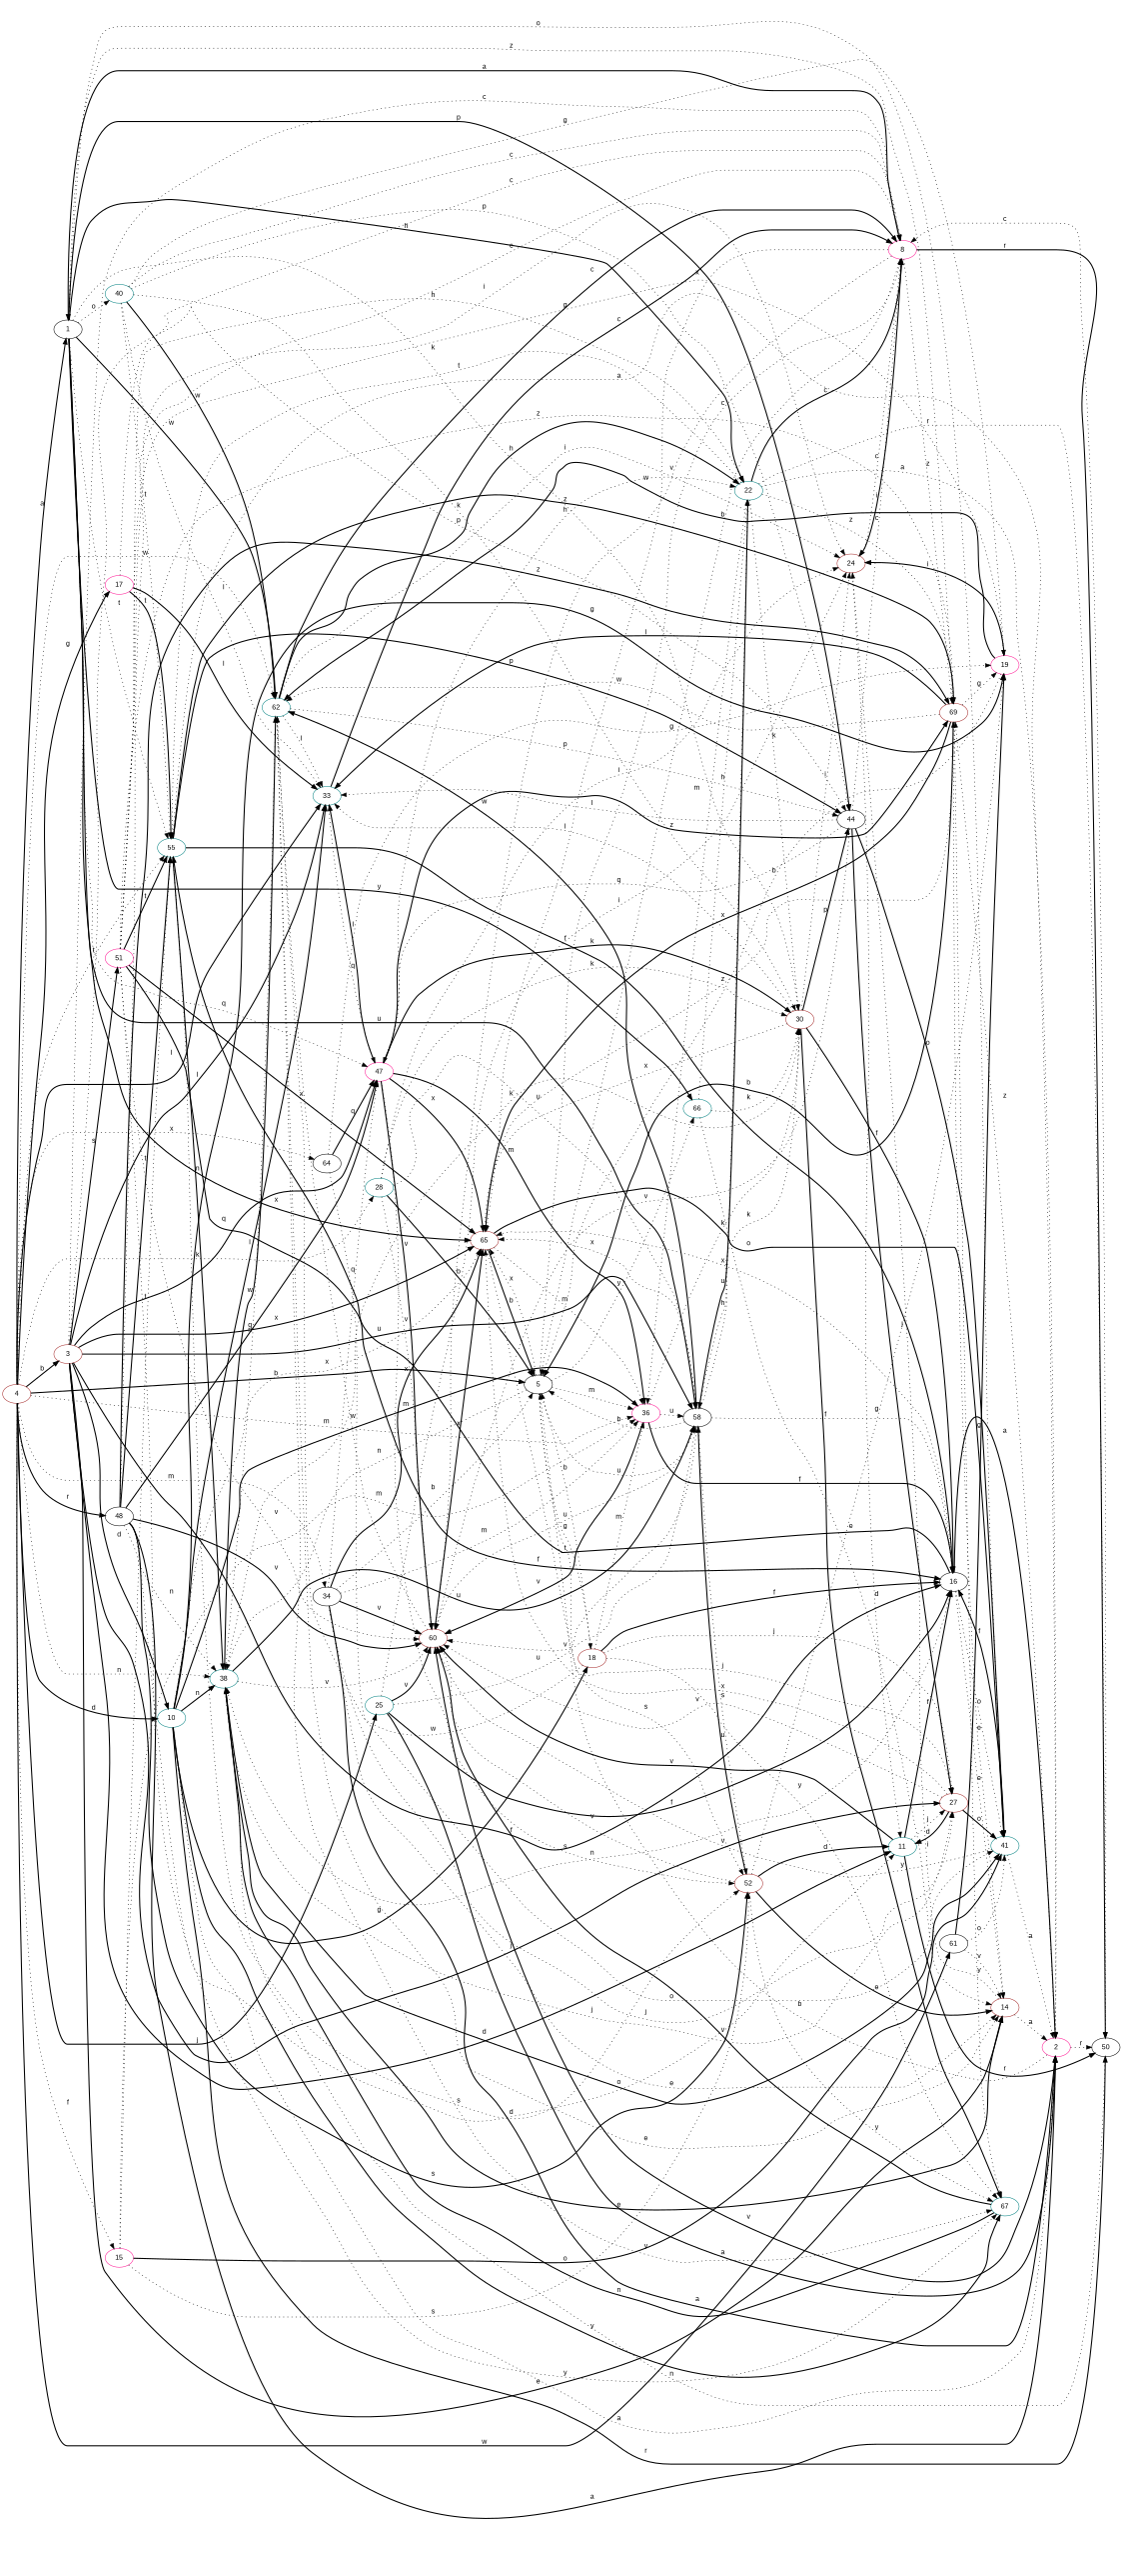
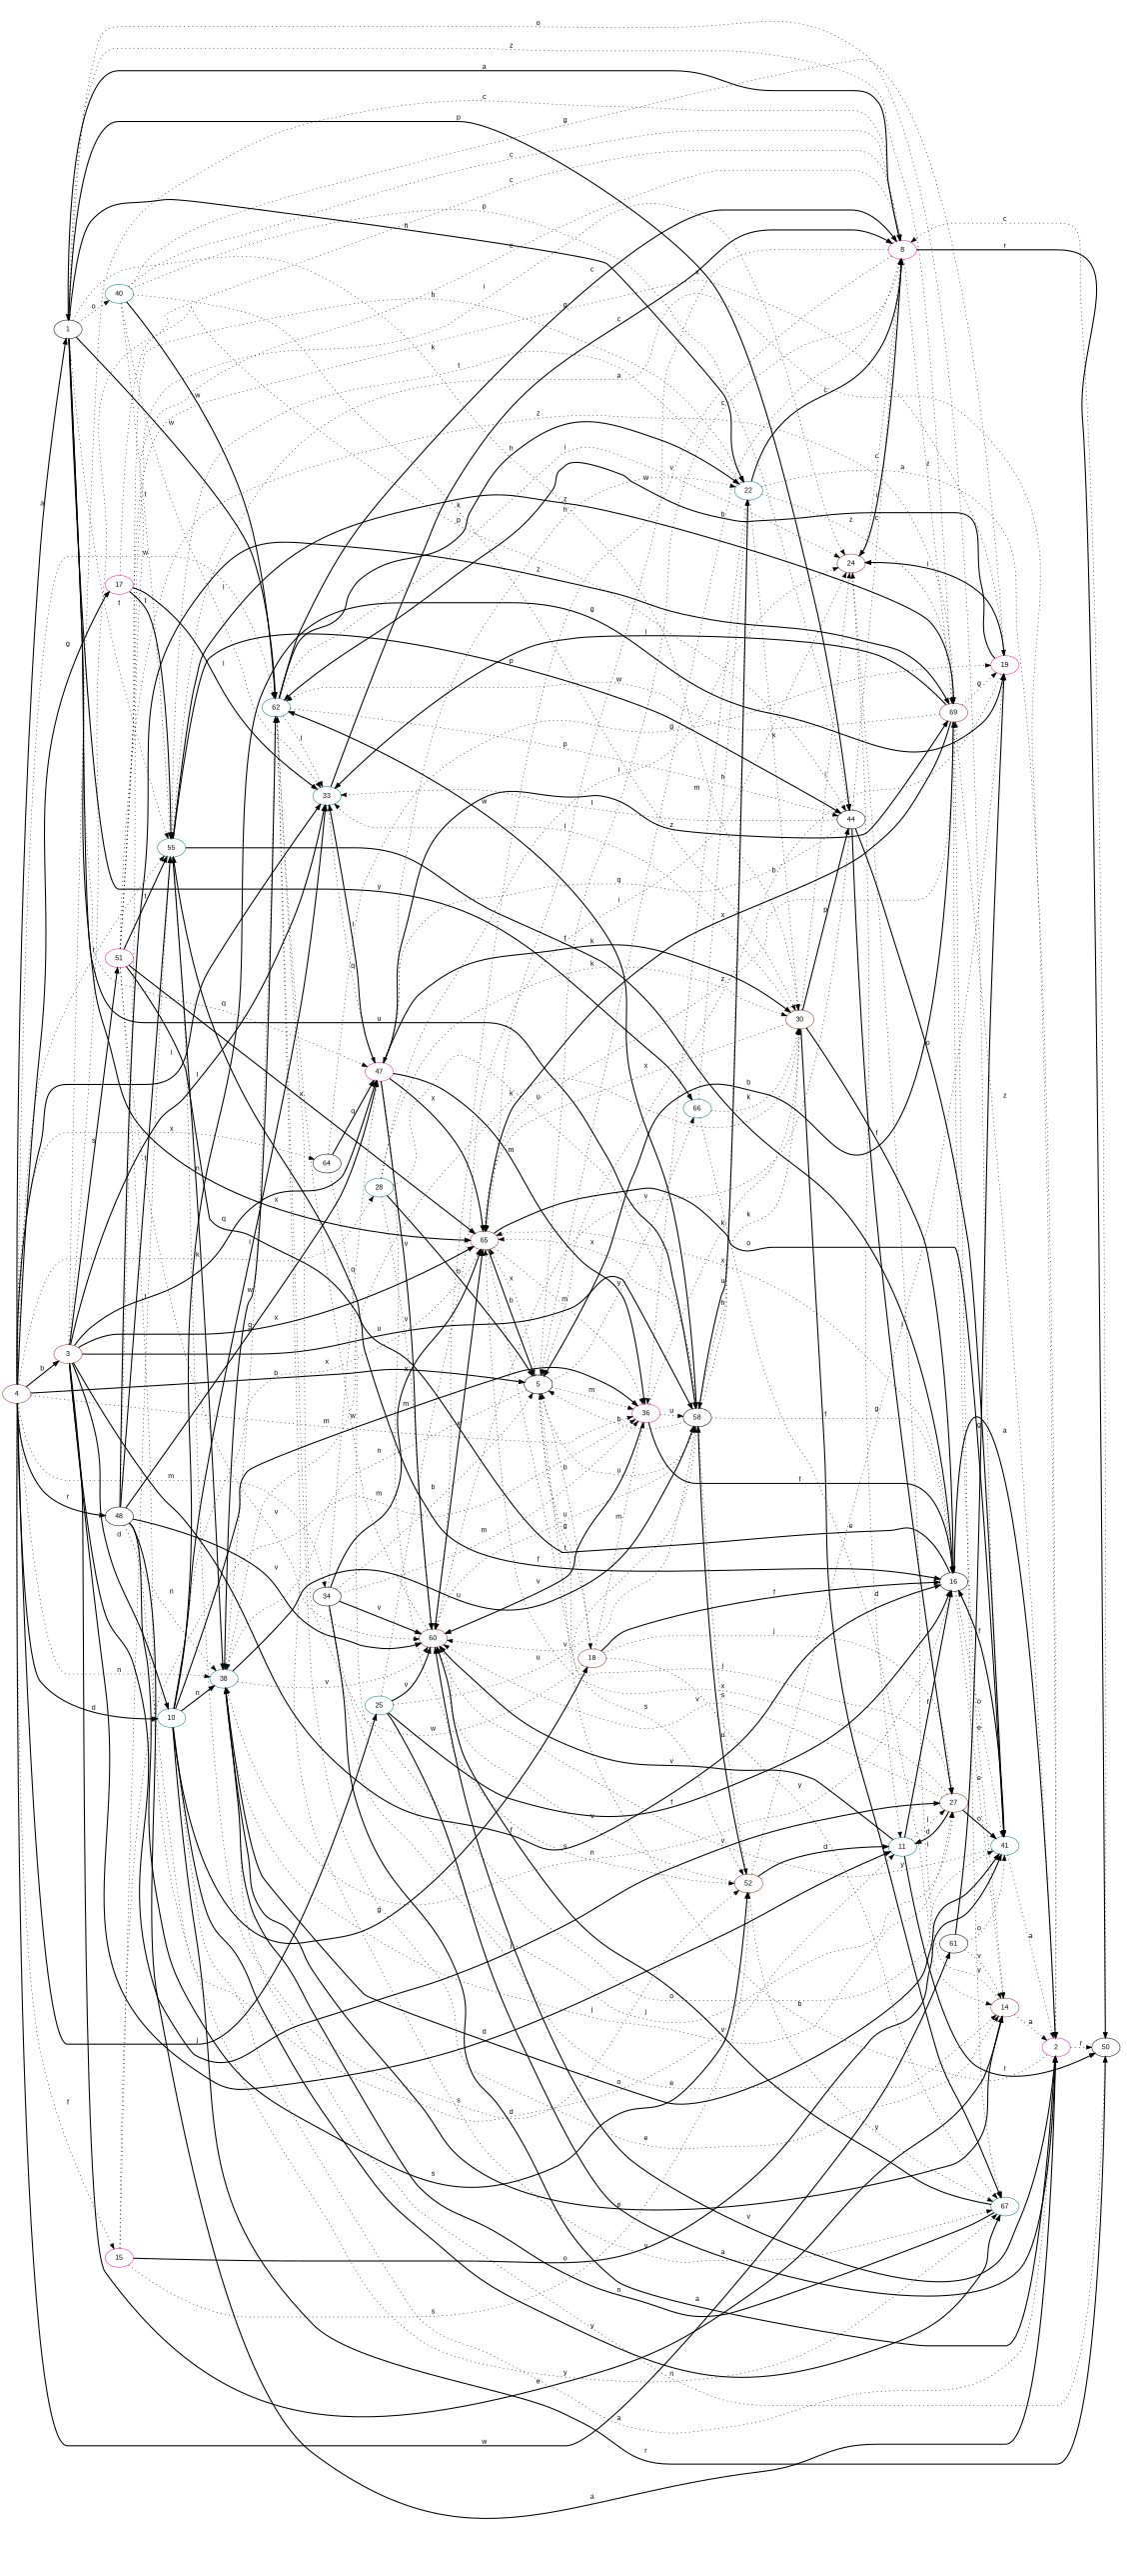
  strict digraph {
    fontname="Liberation Sans"
    rankdir=LR
    node [color=teal fontname="Liberation Sans"]
    edge [fontname="Liberation Sans" style=dotted]
    n1 [color=brown label=4]
    1 [color=black]
    3 [color=brown]
    5 [color=black]
    10
    15 [color=deeppink]
    17 [color=deeppink]
    25
    28
    33
    34 [color=black]
    36 [color=deeppink]
    38
    48 [color=black]
    55
    61 [color=black]
    62
    64 [color=black]
    22
    30 [color=brown]
    40
    41
    44 [color=black]
    47 [color=deeppink]
    58 [color=black]
    65 [color=brown]
    66
    69 [color=brown]
    8 [color=deeppink]
    11
    14 [color=brown]
    16 [color=black]
    27 [color=brown]
    51 [color=deeppink]
    18 [color=brown]
    52 [color=brown]
    2 [color=deeppink]
    50 [color=black]
    19 [color=deeppink]
    67
    60 [color=brown]
    24 [color=brown]
    n1 -> 1 [label=a style=bold]
    n1 -> 3 [label=b style=bold]
    n1 -> 5 [label=b style=bold]
    n1 -> 10 [label=d style=bold]
    n1 -> 15 [label=f]
    n1 -> 17 [label=g style=bold]
    n1 -> 25 [label=j style=bold]
    n1 -> 28 [label=k]
    n1 -> 33 [label=l style=bold]
    n1 -> 34 [label=m]
    n1 -> 36 [label=m]
    n1 -> 38 [label=n]
    n1 -> 48 [label=r style=bold]
    n1 -> 55 [label=t]
    n1 -> 61 [label=w style=bold]
    n1 -> 62 [label=w]
    n1 -> 64 [label=x]
    1 -> 55 [label=t]
    1 -> 62 [label=w style=bold]
    1 -> 22 [label=h style=bold]
    1 -> 30 [label=k]
    1 -> 40 [label=o]
    1 -> 41 [label=o]
    1 -> 44 [label=p style=bold]
    1 -> 47 [label=q]
    1 -> 58 [label=u style=bold]
    1 -> 65 [label=x style=bold]
    1 -> 66 [label=y style=bold]
    1 -> 69 [label=z]
    3 -> 10 [label=d style=bold]
    3 -> 33 [label=l style=bold]
    3 -> 44 [label=p]
    3 -> 47 [label=q style=bold]
    3 -> 58 [label=u style=bold]
    3 -> 65 [label=x style=bold]
    3 -> 8 [label=c]
    3 -> 11 [label=d style=bold]
    3 -> 14 [label=e style=bold]
    3 -> 16 [label=f style=bold]
    3 -> 27 [label=j style=bold]
    3 -> 51 [label=s style=bold]
    5 -> 36 [label=m]
    5 -> 38 [label=n]
    5 -> 58 [label=u]
    5 -> 65 [label=x]
    5 -> 66 [label=y]
    5 -> 8 [label=c]
    5 -> 18 [label=g]
    5 -> 52 [label=s]
    10 -> 33 [label=l style=bold]
    10 -> 36 [label=m style=bold]
    10 -> 38 [label=n style=bold]
    10 -> 65 [label=x]
    10 -> 18 [label=g style=bold]
    10 -> 2 [label=a]
    10 -> 50 [label=r style=bold]
    10 -> 19 [label=g style=bold]
    10 -> 67 [label=y style=bold]
    15 -> 36 [label=m]
    15 -> 55 [label=t]
    15 -> 41 [label=o style=bold]
    15 -> 52 [label=s]
    17 -> 33 [label=l style=bold]
    17 -> 55 [label=t style=bold]
    17 -> 8 [label=c]
    25 -> 58 [label=u]
    25 -> 16 [label=f style=bold]
    25 -> 2 [label=a style=bold]
    25 -> 60 [label=v style=bold]
    25 -> 24 [label=i]
    28 -> 5 [label=b style=bold]
    28 -> 30 [label=k]
    28 -> 58 [label=u]
    28 -> 60 [label=v]
    28 -> 24 [label=i]
    33 -> 47 [label=q]
    33 -> 8 [label=c style=bold]
    34 -> 5 [label=b]
    34 -> 36 [label=m]
    34 -> 47 [label=q]
    34 -> 65 [label=x style=bold]
    34 -> 14 [label=e]
    34 -> 27 [label=j]
    34 -> 2 [label=a style=bold]
    34 -> 60 [label=v style=bold]
    36 -> 30 [label=k]
    36 -> 58 [label=u]
    36 -> 16 [label=f style=bold]
    36 -> 60 [label=v style=bold]
    38 -> 62 [label=w style=bold]
    38 -> 30 [label=k]
    38 -> 41 [label=o style=bold]
    38 -> 58 [label=u style=bold]
    38 -> 14 [label=e style=bold]
    38 -> 27 [label=j]
    38 -> 60 [label=v]
    48 -> 38 [label=n]
    48 -> 55 [label=t style=bold]
    48 -> 47 [label=q style=bold]
    48 -> 69 [label=z style=bold]
    48 -> 8 [label=c]
    48 -> 11 [label=d]
    48 -> 52 [label=s style=bold]
    48 -> 2 [label=a style=bold]
    48 -> 60 [label=v style=bold]
    55 -> 38 [label=n style=bold]
    55 -> 44 [label=p style=bold]
    55 -> 69 [label=z style=bold]
    55 -> 16 [label=f style=bold]
    55 -> 52 [label=s]
    55 -> 2 [label=a]
    61 -> 41 [label=o]
    61 -> 14 [label=v]
    61 -> 19 [label=g style=bold]
    62 -> 33 [label=l]
    62 -> 38 [label=n]
    62 -> 22 [label=h style=bold]
    62 -> 44 [label=p]
    62 -> 8 [label=c style=bold]
    62 -> 14 [label=e]
    62 -> 67 [label=y]
    62 -> 24 [label=i]
    64 -> 41 [label=o]
    64 -> 47 [label=q style=bold]
    64 -> 19 [label=g]
    22 -> 36 [label=m]
    22 -> 55 [label=t]
    22 -> 30 [label=k]
    22 -> 58 [label=u style=bold]
    22 -> 69 [label=z]
    22 -> 8 [label=c style=bold]
    22 -> 2 [label=a]
-   22 -> 50 [label=r]
    30 -> 33 [label=l]
    30 -> 44 [label=p style=bold]
    30 -> 65 [label=x]
    30 -> 16 [label=f style=bold]
    30 -> 67 [label=y style=bold]
    30 -> 24 [label=i]
    40 -> 33 [label=l]
    40 -> 55 [label=t]
    40 -> 62 [label=w style=bold]
    40 -> 30 [label=k]
    40 -> 44 [label=p]
    40 -> 8 [label=c]
    40 -> 19 [label=g]
    41 -> 16 [label=f style=bold]
    41 -> 2 [label=a]
    41 -> 60 [label=v]
    44 -> 33 [label=l]
    44 -> 41 [label=o style=bold]
    44 -> 47 [label=q]
    44 -> 8 [label=c]
    44 -> 27 [label=j style=bold]
    44 -> 60 [label=v]
    47 -> 33 [label=l style=bold]
    47 -> 36 [label=m style=bold]
    47 -> 22 [label=h]
    47 -> 30 [label=k style=bold]
    47 -> 65 [label=x style=bold]
    47 -> 69 [label=z style=bold]
    47 -> 52 [label=s]
    47 -> 60 [label=v style=bold]
    58 -> 5 [label=b]
    58 -> 62 [label=w style=bold]
    58 -> 22 [label=h]
    58 -> 30 [label=k]
    58 -> 65 [label=x]
    58 -> 16 [label=f]
    58 -> 52 [label=s]
    58 -> 60 [label=v]
    65 -> 5 [label=b style=bold]
    65 -> 36 [label=m]
    65 -> 41 [label=o style=bold]
    65 -> 69 [label=z]
    65 -> 27 [label=j]
    66 -> 22 [label=h]
    66 -> 30 [label=k]
    66 -> 14 [label=e]
    69 -> 5 [label=b style=bold]
    69 -> 33 [label=l style=bold]
    69 -> 62 [label=w]
    69 -> 65 [label=x style=bold]
    69 -> 14 [label=e]
    69 -> 19 [label=g]
    69 -> 67 [label=y]
    8 -> 1 [label=a style=bold]
    8 -> 5 [label=b]
    8 -> 65 [label=x]
    8 -> 69 [label=z]
    8 -> 50 [label=r style=bold]
    8 -> 60 [label=v]
    8 -> 24 [label=i style=bold]
    11 -> 16 [label=f style=bold]
    11 -> 27 [label=j]
    11 -> 50 [label=r style=bold]
    11 -> 60 [label=v style=bold]
    14 -> 2 [label=a]
    14 -> 24 [label=i]
    16 -> 38 [label=n]
    16 -> 55 [label=t style=bold]
    16 -> 41 [label=o]
    16 -> 65 [label=x]
    16 -> 14 [label=e]
    16 -> 2 [label=a style=bold]
    27 -> 41 [label=o style=bold]
    27 -> 65 [label=x]
    27 -> 11 [label=d style=bold]
    27 -> 60 [label=v]
    51 -> 55 [label=t style=bold]
    51 -> 22 [label=h]
    51 -> 65 [label=x style=bold]
    51 -> 69 [label=z]
    51 -> 16 [label=f style=bold]
    51 -> 19 [label=g]
    51 -> 67 [label=y]
    51 -> 60 [label=v]
    51 -> 24 [label=i]
    18 -> 5 [label=b]
    18 -> 36 [label=m]
    18 -> 62 [label=w]
    18 -> 16 [label=f style=bold]
    18 -> 27 [label=j]
    18 -> 67 [label=y]
    52 -> 58 [label=u style=bold]
    52 -> 11 [label=d style=bold]
-   52 -> 14 [label=e style=bold]
    52 -> 19 [label=g]
    52 -> 67 [label=y]
    52 -> 60 [label=v]
    2 -> 5 [label=b]
    2 -> 69 [label=z]
    2 -> 50 [label=r]
    2 -> 60 [label=v style=bold]
    50 -> 38 [label=n]
    50 -> 8 [label=c]
    19 -> 5 [label=b]
    19 -> 62 [label=w style=bold]
    19 -> 24 [label=i style=bold]
    67 -> 38 [label=n style=bold]
    67 -> 60 [label=v style=bold]
    60 -> 62 [label=w]
    60 -> 58 [label=u]
    60 -> 65 [label=x style=bold]
    24 -> 8 [label=c]
    24 -> 11 [label=d]
  }
